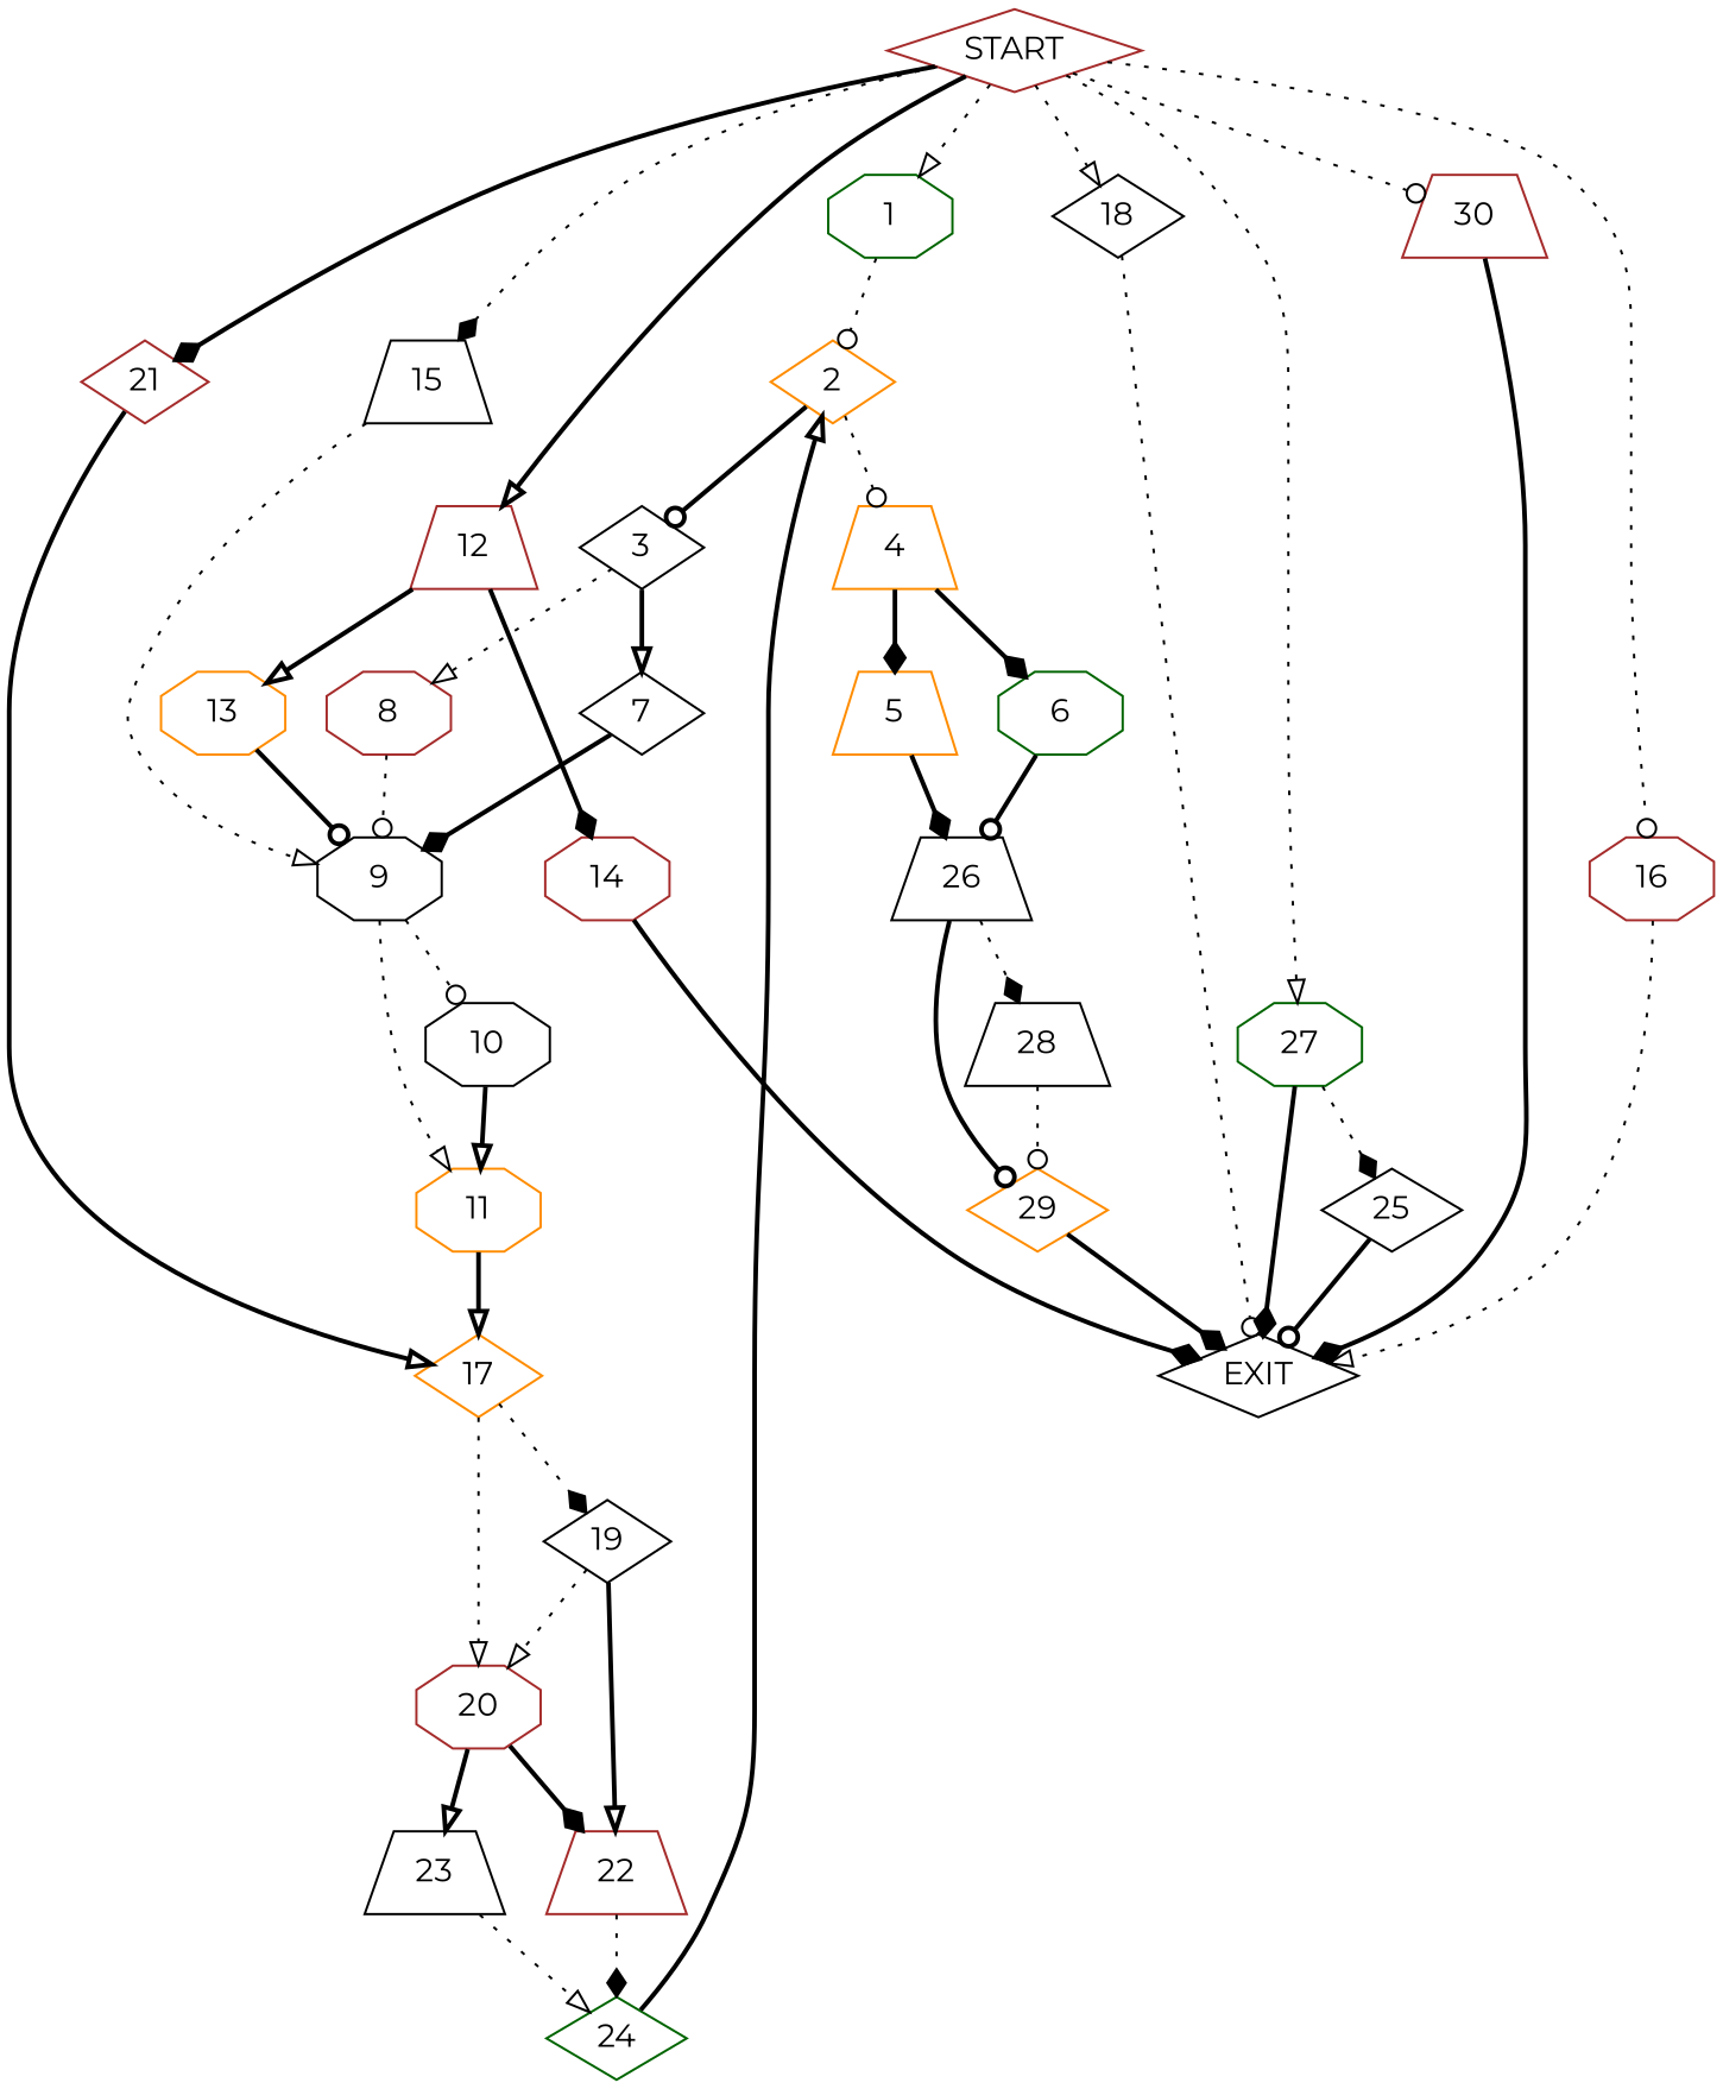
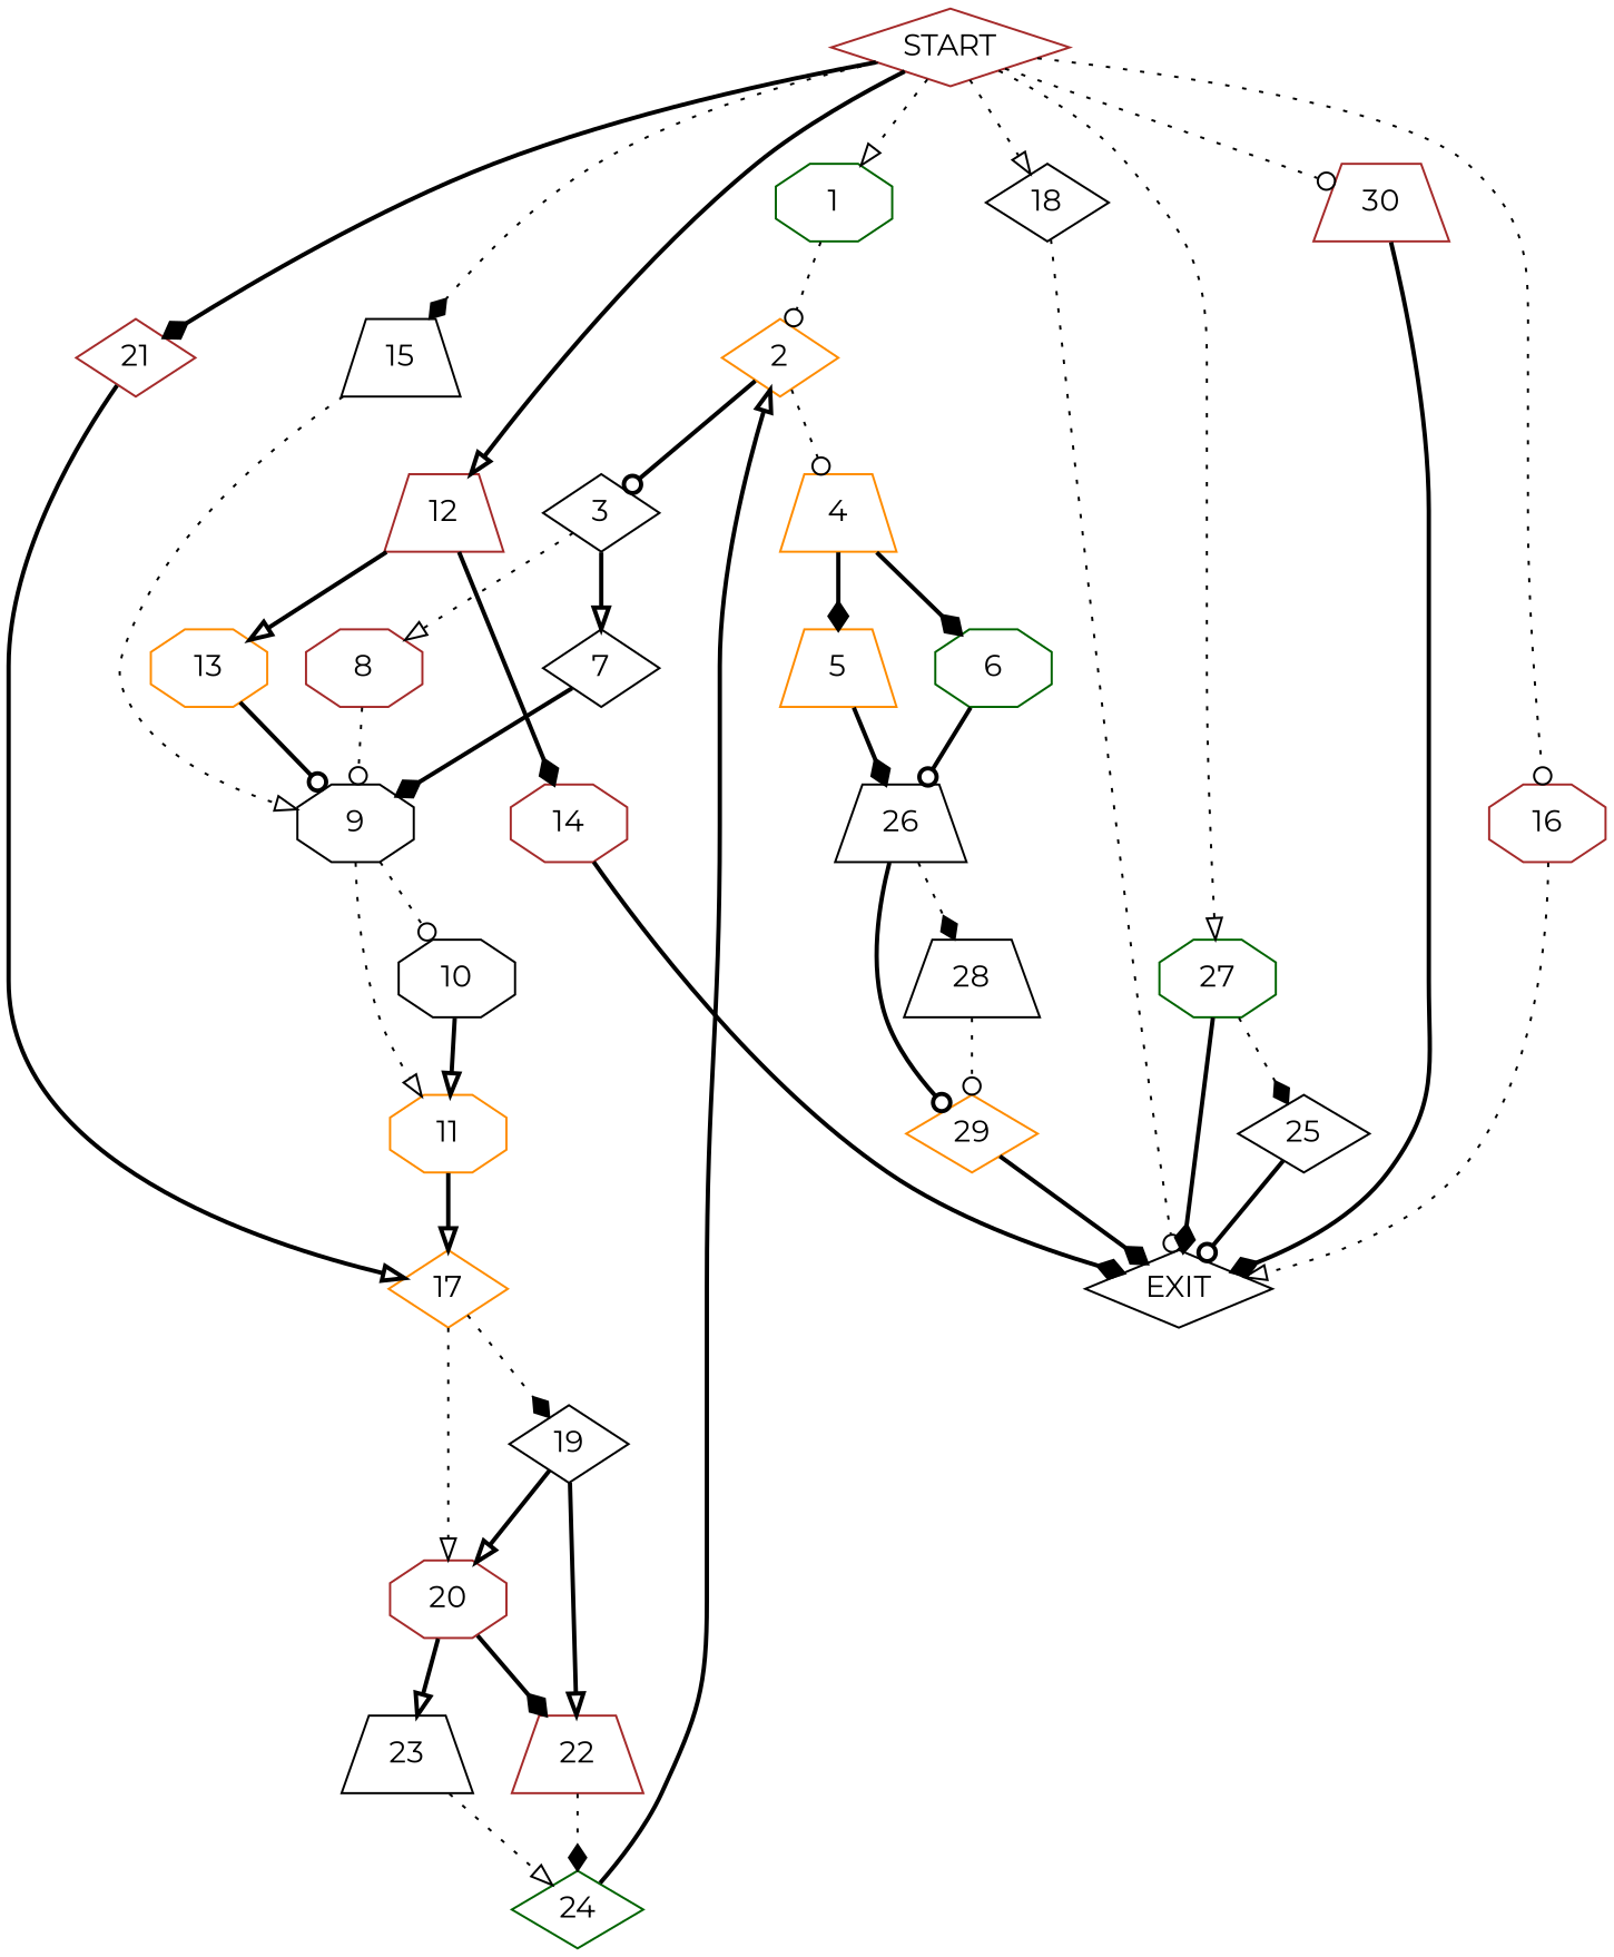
  digraph {
    fontname=Montserrat
    node [color=black fontname=Montserrat shape=diamond]
    edge [arrowhead=onormal fontname=Montserrat style=bold]
    n1 [color=brown label=START]
    1 [color=darkgreen shape=octagon]
    12 [color=brown shape=trapezium]
    15 [shape=trapezium]
    16 [color=brown shape=octagon]
    18
    21 [color=brown]
    27 [color=darkgreen shape=octagon]
    30 [color=brown shape=trapezium]
    2 [color=darkorange]
    13 [color=darkorange shape=octagon]
    14 [color=brown shape=octagon]
    9 [shape=octagon]
    n14 [label=EXIT]
    17 [color=darkorange]
    25
    3
    4 [color=darkorange shape=trapezium]
    7
    8 [color=brown shape=octagon]
    5 [color=darkorange shape=trapezium]
    6 [color=darkgreen shape=octagon]
    26 [shape=trapezium]
    28 [shape=trapezium]
    29 [color=darkorange]
    10 [shape=octagon]
    11 [color=darkorange shape=octagon]
    19
    20 [color=brown shape=octagon]
    22 [color=brown shape=trapezium]
    23 [shape=trapezium]
    24 [color=darkgreen]
    n1 -> 1 [style=dotted]
    n1 -> 12
    n1 -> 15 [arrowhead=diamond style=dotted]
    n1 -> 16 [arrowhead=odot style=dotted]
    n1 -> 18 [style=dotted]
    n1 -> 21 [arrowhead=diamond]
    n1 -> 27 [style=dotted]
    n1 -> 30 [arrowhead=odot style=dotted]
    1 -> 2 [arrowhead=odot style=dotted]
    12 -> 13
    12 -> 14 [arrowhead=diamond]
    15 -> 9 [style=dotted]
    16 -> n14 [style=dotted]
    18 -> n14 [arrowhead=odot style=dotted]
    21 -> 17
    27 -> n14 [arrowhead=diamond]
    27 -> 25 [arrowhead=diamond style=dotted]
    30 -> n14 [arrowhead=diamond]
    2 -> 3 [arrowhead=odot]
    2 -> 4 [arrowhead=odot style=dotted]
    13 -> 9 [arrowhead=odot]
    14 -> n14 [arrowhead=diamond]
    9 -> 10 [arrowhead=odot style=dotted]
    9 -> 11 [style=dotted]
    17 -> 19 [arrowhead=diamond style=dotted]
    17 -> 20 [style=dotted]
    25 -> n14 [arrowhead=odot]
    3 -> 7
    3 -> 8 [style=dotted]
    4 -> 5 [arrowhead=diamond]
    4 -> 6 [arrowhead=diamond]
    7 -> 9 [arrowhead=diamond]
    8 -> 9 [arrowhead=odot style=dotted]
    5 -> 26 [arrowhead=diamond]
    6 -> 26 [arrowhead=odot]
    26 -> 28 [arrowhead=diamond style=dotted]
    26 -> 29 [arrowhead=odot]
    28 -> 29 [arrowhead=odot style=dotted]
    29 -> n14 [arrowhead=diamond]
    10 -> 11
    11 -> 17
-   19 -> 20 [style=dotted]
+   19 -> 20
    19 -> 22
    20 -> 22 [arrowhead=diamond]
    20 -> 23
    22 -> 24 [arrowhead=diamond style=dotted]
    23 -> 24 [style=dotted]
    24 -> 2
  }
